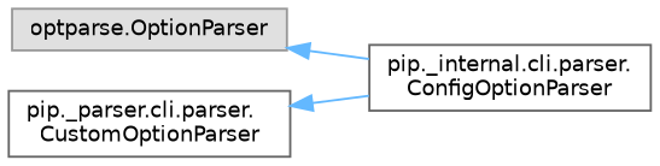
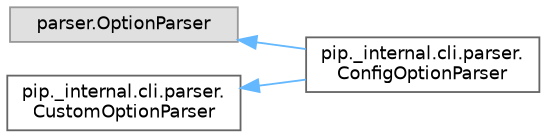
  digraph {
    rankdir=LR
    node [color=grey40 fillcolor=white fontname=Helvetica fontsize=10 shape=box style=filled]
    edge [color=steelblue1 dir=back fontname=Helvetica fontsize=10 labelfontname=Helvetica labelfontsize=10 style=solid]
-   n1 [color=grey60 fillcolor="#E0E0E0" height=0.2 label="optparse.OptionParser" width=0.4]
+   n1 [color=grey60 fillcolor="#E0E0E0" height=0.2 label="parser.OptionParser" width=0.4]
    n2 [height=0.2 label="pip._internal.cli.parser.\lConfigOptionParser" width=0.4]
-   n3 [height=0.2 label="pip._parser.cli.parser.\lCustomOptionParser" width=0.4]
+   n3 [height=0.2 label="pip._internal.cli.parser.\lCustomOptionParser" width=0.4]
    n1 -> n2
    n3 -> n2
  }
